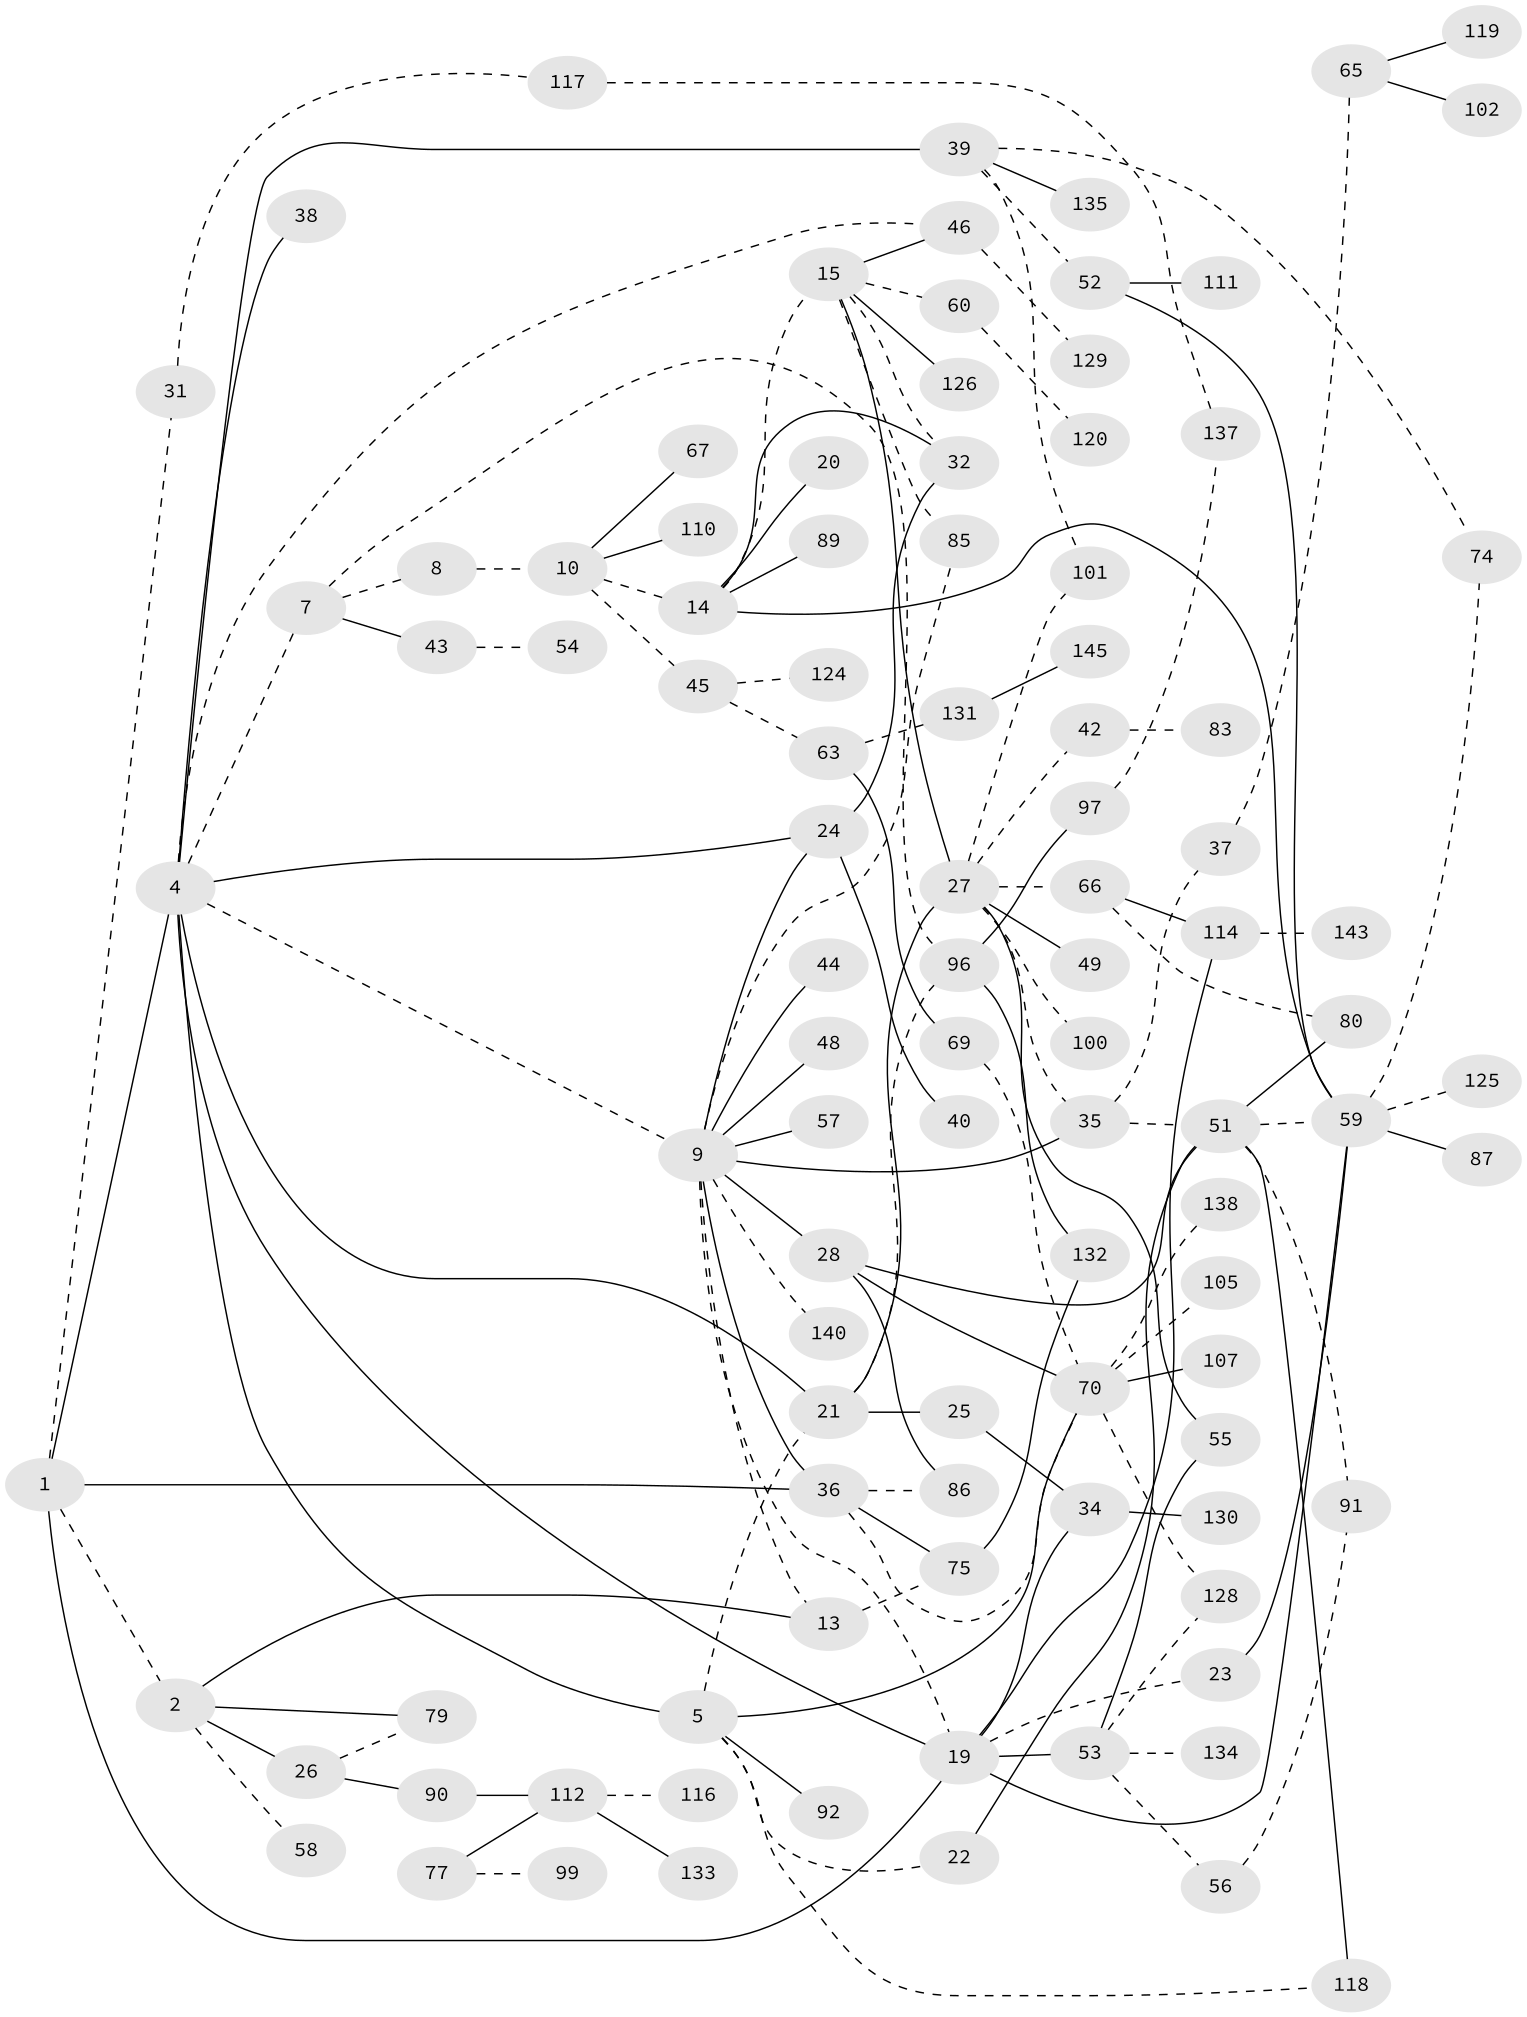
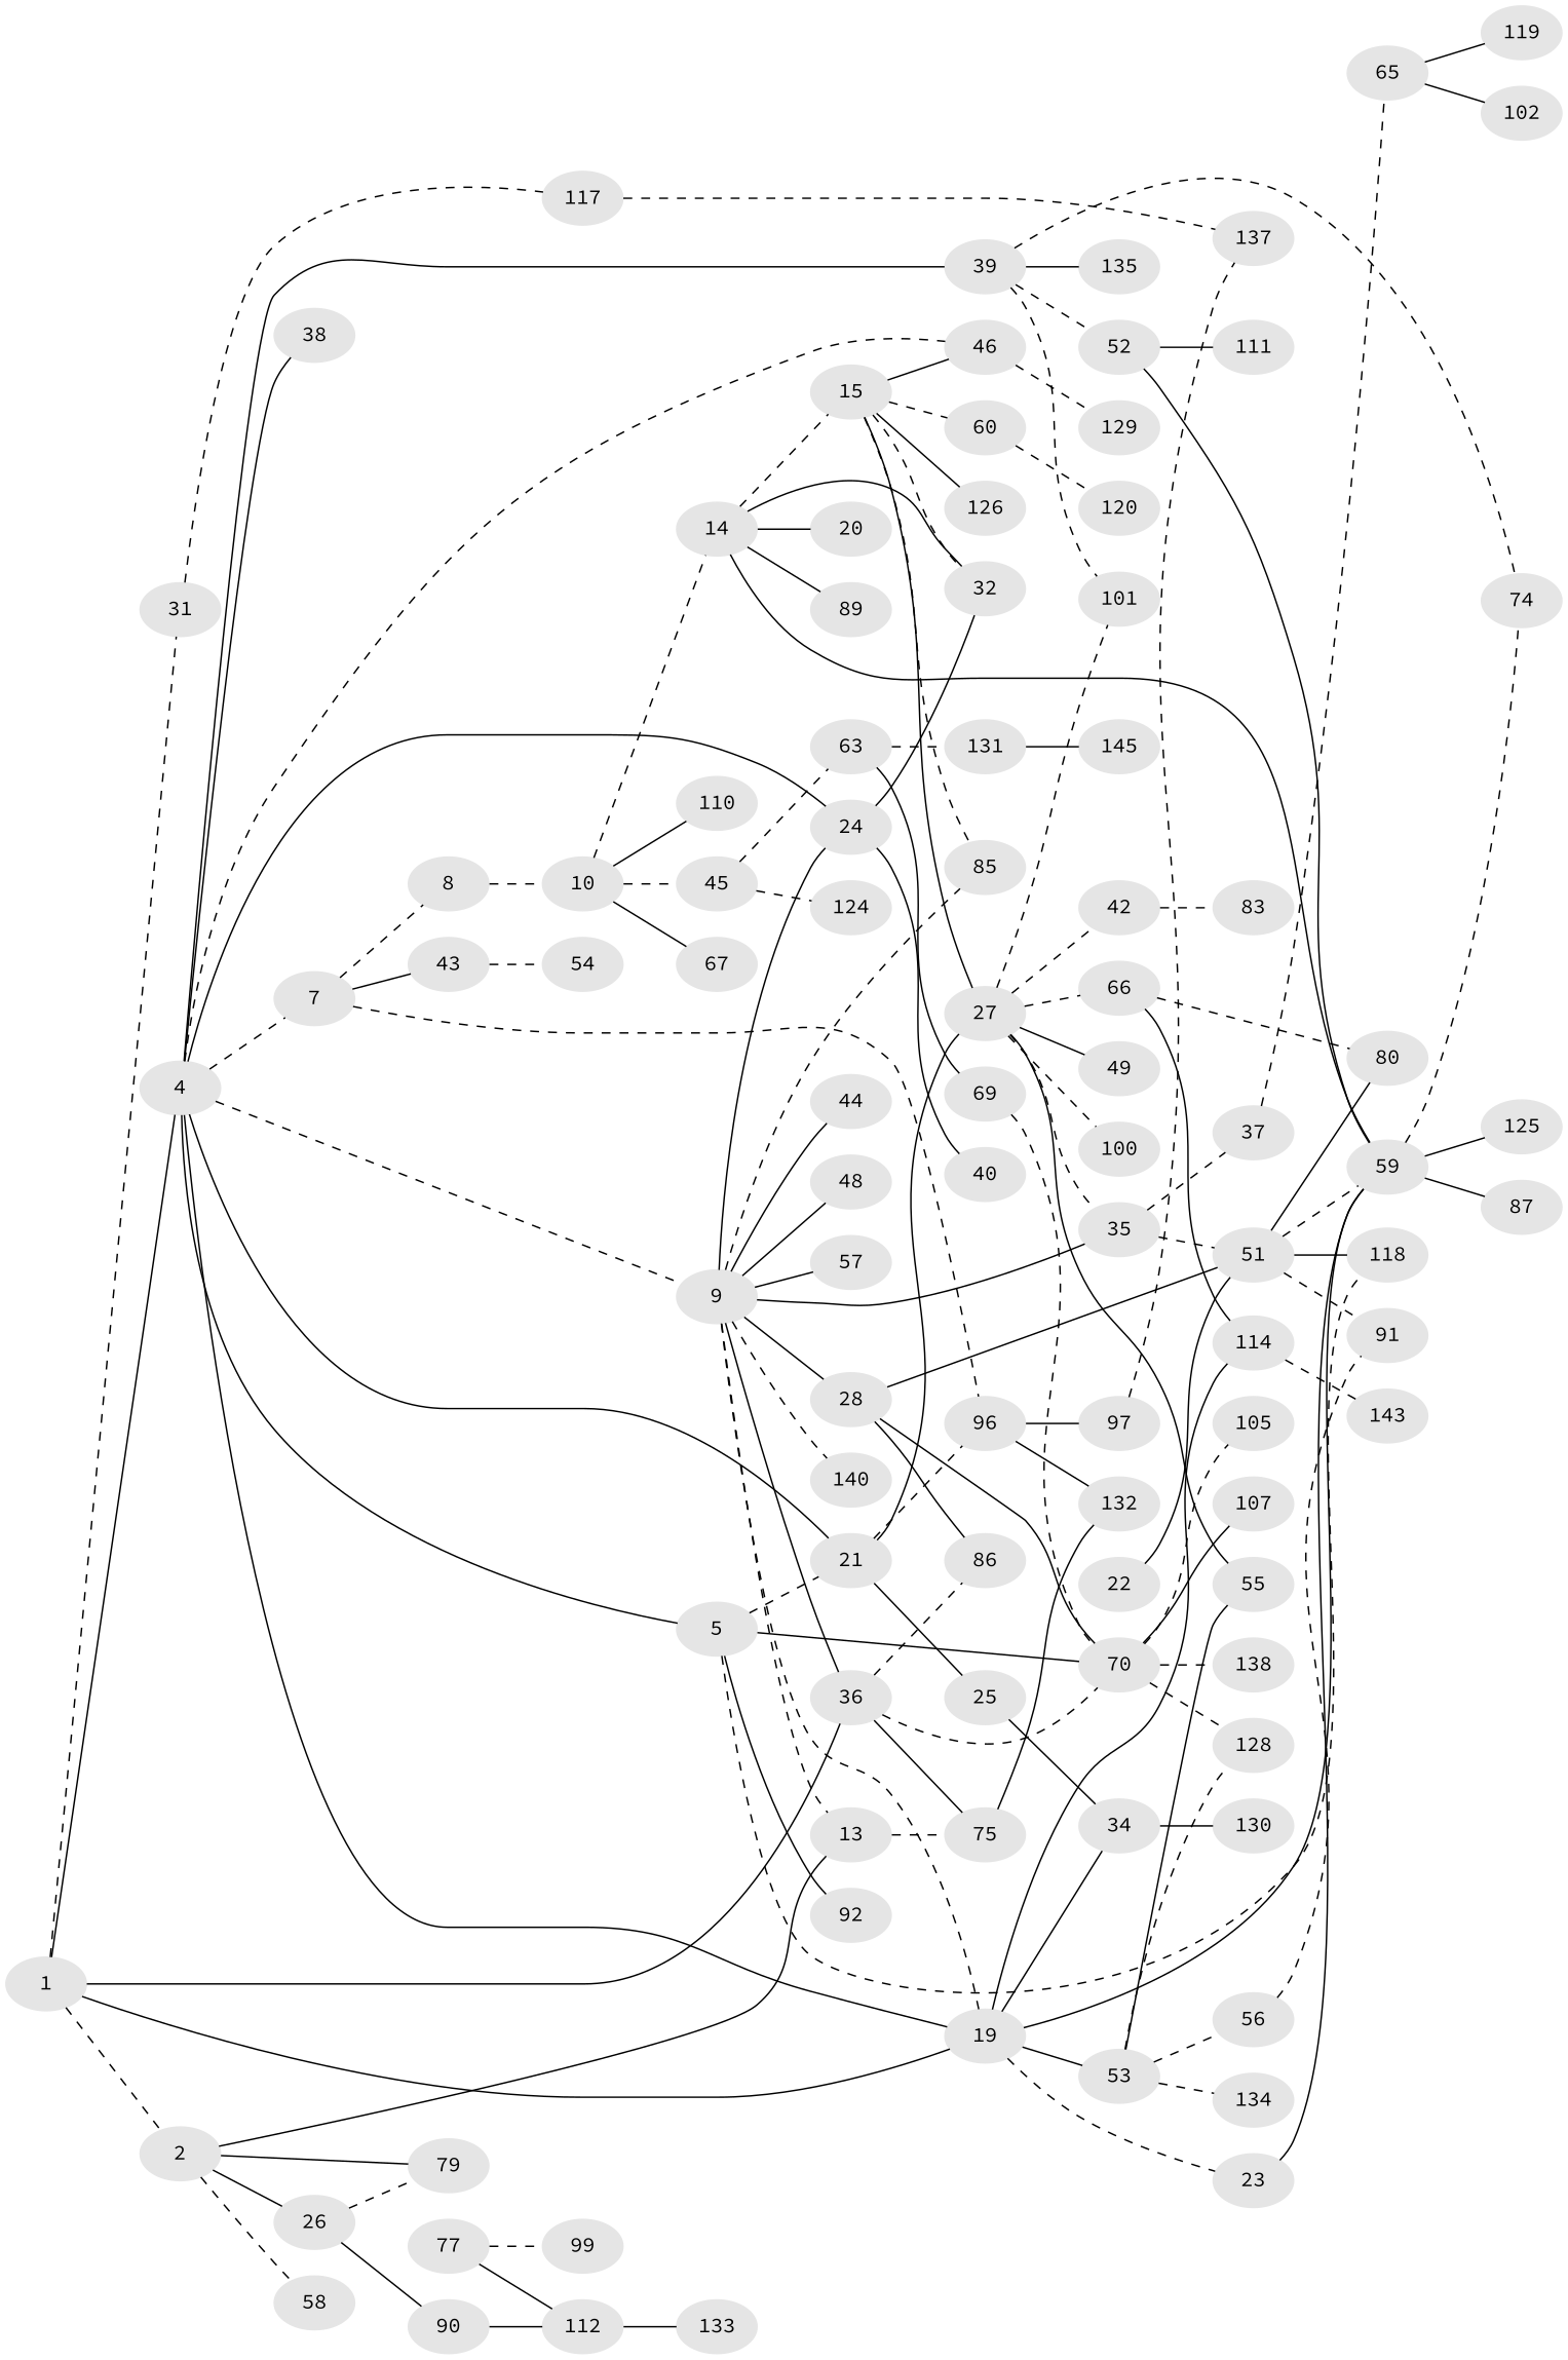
  graph {
    fontname="Source Code Pro"
    rankdir=LR
    node [color=gray90 fontname="Source Code Pro" style=filled]
    edge [fontname="Source Code Pro" style=solid]
    1 [super="+18"]
    2 [super="+3"]
    4 [super="+6"]
    19 [super="+84"]
    31 [super="+33"]
    36 [super="+76"]
    13 [super="+16"]
    26 [super="+68"]
    58
    79
    5 [super="+30"]
    7 [super="+11"]
    9 [super="+12"]
    21 [super="+64"]
    24
    38
    39 [super="+47"]
    46 [super="+141"]
    59 [super="+104"]
    23 [super="+62"]
    34 [super="+127"]
    53
    114 [super="+123"]
    117
    70 [super="+94"]
    75 [super="+81"]
    86
    90 [super="+113"]
    22
    92
    118
    8 [super="+78"]
    43 [super="+108"]
    96 [super="+136"]
    28
    35
    44
    48 [super="+122"]
    57
    85
    140
    27 [super="+50"]
    25
    32 [super="+98"]
    40 [super="+41"]
    101
    52 [super="+106"]
    74
    135
    129
    51 [super="+72"]
    128 [super="+146"]
    105
    107
    138
    10 [super="+29"]
    54
    132
    97 [super="+139"]
    14 [super="+17"]
    45 [super="+95"]
    67
    110 [super="+144"]
    37
    15 [super="+88"]
    20 [super="+142"]
    89
    63 [super="+73"]
    124
    60 [super="+103"]
    126
    87
    125
    42
    49 [super="+93"]
    55 [super="+109"]
    66 [super="+71"]
    100
    120
    130
    56 [super="+82"]
    134
    143
    80
    91
    77
    99
    112 [super="+147"]
    83 [super="+121"]
    137
    65 [super="+115"]
    102
    119
    111
    69
    131
    145
-   116
    133
    1 -- 2 [style=dashed]
    1 -- 4
    1 -- 19
    1 -- 31 [style=dashed]
    1 -- 36
    2 -- 13
    2 -- 26
    2 -- 58 [style=dashed]
    2 -- 79
    4 -- 19
    4 -- 5
    4 -- 7 [style=dashed]
    4 -- 9 [style=dashed]
    4 -- 21
    4 -- 24
    4 -- 38
    4 -- 39
    4 -- 46 [style=dashed]
    19 -- 59
    19 -- 23 [style=dashed]
    19 -- 34
    19 -- 53
    19 -- 114
    31 -- 117 [style=dashed]
    36 -- 70 [style=dashed]
    36 -- 75
    36 -- 86 [style=dashed]
    13 -- 75 [style=dashed]
    26 -- 79 [style=dashed]
    26 -- 90
    5 -- 21 [style=dashed]
    5 -- 70
-   5 -- 22 [style=dashed]
    5 -- 92
    5 -- 118 [style=dashed]
    7 -- 8 [style=dashed]
    7 -- 43
    7 -- 96 [style=dashed]
    9 -- 19 [style=dashed]
    9 -- 36
    9 -- 13 [style=dashed]
    9 -- 24
    9 -- 28
    9 -- 35
    9 -- 44
    9 -- 48
    9 -- 57
    9 -- 85 [style=dashed]
    9 -- 140 [style=dashed]
    21 -- 96 [style=dashed]
    21 -- 27
    21 -- 25
    24 -- 32
    24 -- 40
    39 -- 101 [style=dashed]
    39 -- 52 [style=dashed]
    39 -- 74 [style=dashed]
    39 -- 135
    46 -- 129 [style=dashed]
    59 -- 74 [style=dashed]
    59 -- 87
-   59 -- 125 [style=dashed]
+   59 -- 125
    23 -- 59
    34 -- 130
    53 -- 128 [style=dashed]
    53 -- 55
    53 -- 56 [style=dashed]
    53 -- 134 [style=dashed]
    114 -- 143 [style=dashed]
    117 -- 137 [style=dashed]
    70 -- 128 [style=dashed]
    70 -- 105 [style=dashed]
    70 -- 107
    70 -- 138 [style=dashed]
    75 -- 132
    90 -- 112
    22 -- 51
    8 -- 10 [style=dashed]
    43 -- 54 [style=dashed]
    96 -- 132
    96 -- 97
    28 -- 70
    28 -- 86
    28 -- 51
    35 -- 51 [style=dashed]
    35 -- 37 [style=dashed]
    27 -- 35 [style=dashed]
    27 -- 101 [style=dashed]
    27 -- 42 [style=dashed]
    27 -- 49
    27 -- 55
    27 -- 66 [style=dashed]
    27 -- 100 [style=dashed]
    25 -- 34
    52 -- 59
    52 -- 111
    51 -- 59 [style=dashed]
    51 -- 118
    51 -- 80
    51 -- 91 [style=dashed]
    10 -- 14 [style=dashed]
    10 -- 45 [style=dashed]
    10 -- 67
    10 -- 110
    97 -- 137 [style=dashed]
    14 -- 59
    14 -- 32 [weight=2]
    14 -- 15 [style=dashed]
    14 -- 20
    14 -- 89
    45 -- 63 [style=dashed]
    45 -- 124 [style=dashed]
    37 -- 65 [style=dashed]
    15 -- 46
    15 -- 85 [style=dashed]
    15 -- 27
    15 -- 32 [style=dashed]
    15 -- 60 [style=dashed]
    15 -- 126
    63 -- 69
    63 -- 131 [style=dashed]
    60 -- 120 [style=dashed]
    42 -- 83 [style=dashed]
    66 -- 114
    66 -- 80 [style=dashed]
    56 -- 91 [style=dashed]
    77 -- 99 [style=dashed]
    77 -- 112
-   112 -- 116 [style=dashed]
    112 -- 133
    65 -- 102
    65 -- 119
    69 -- 70 [style=dashed]
    131 -- 145
  }
